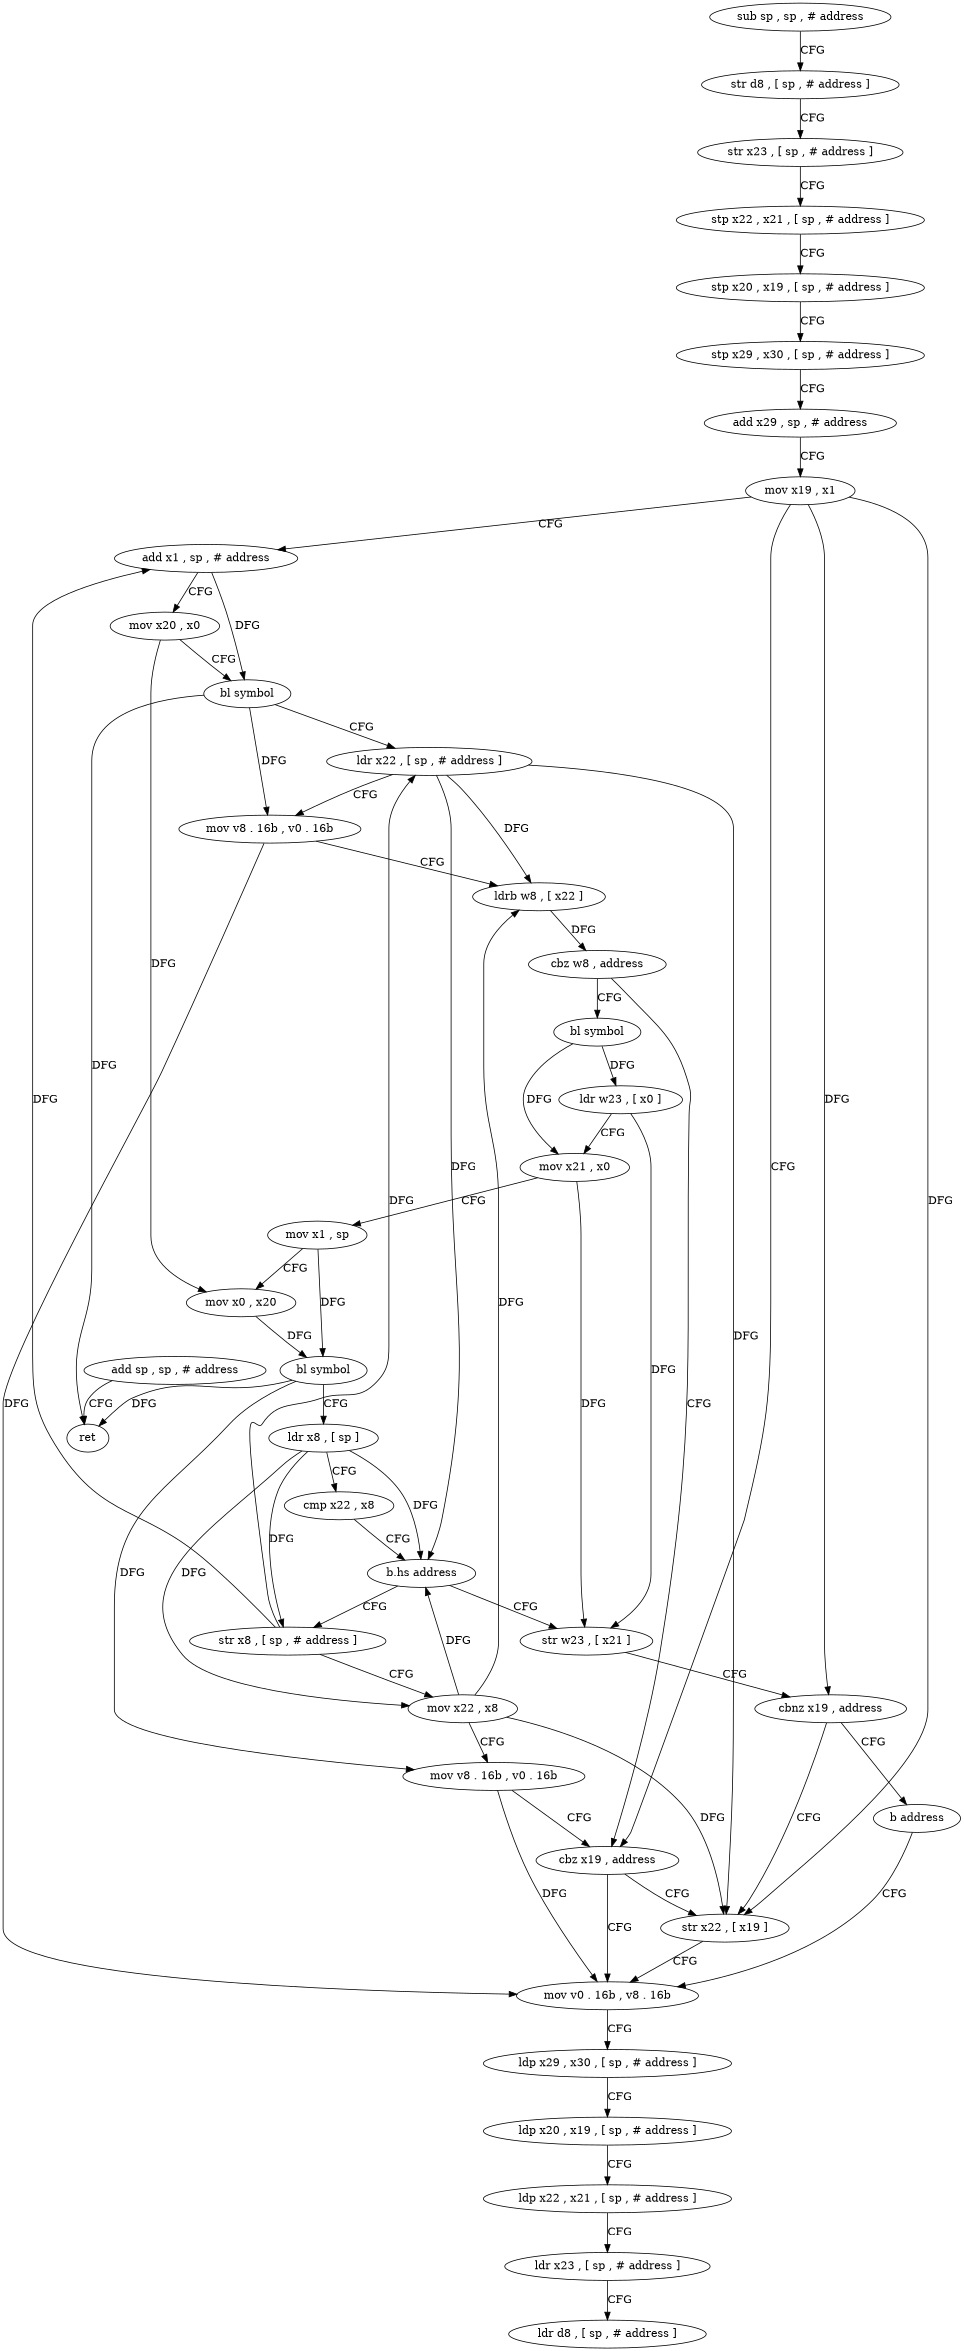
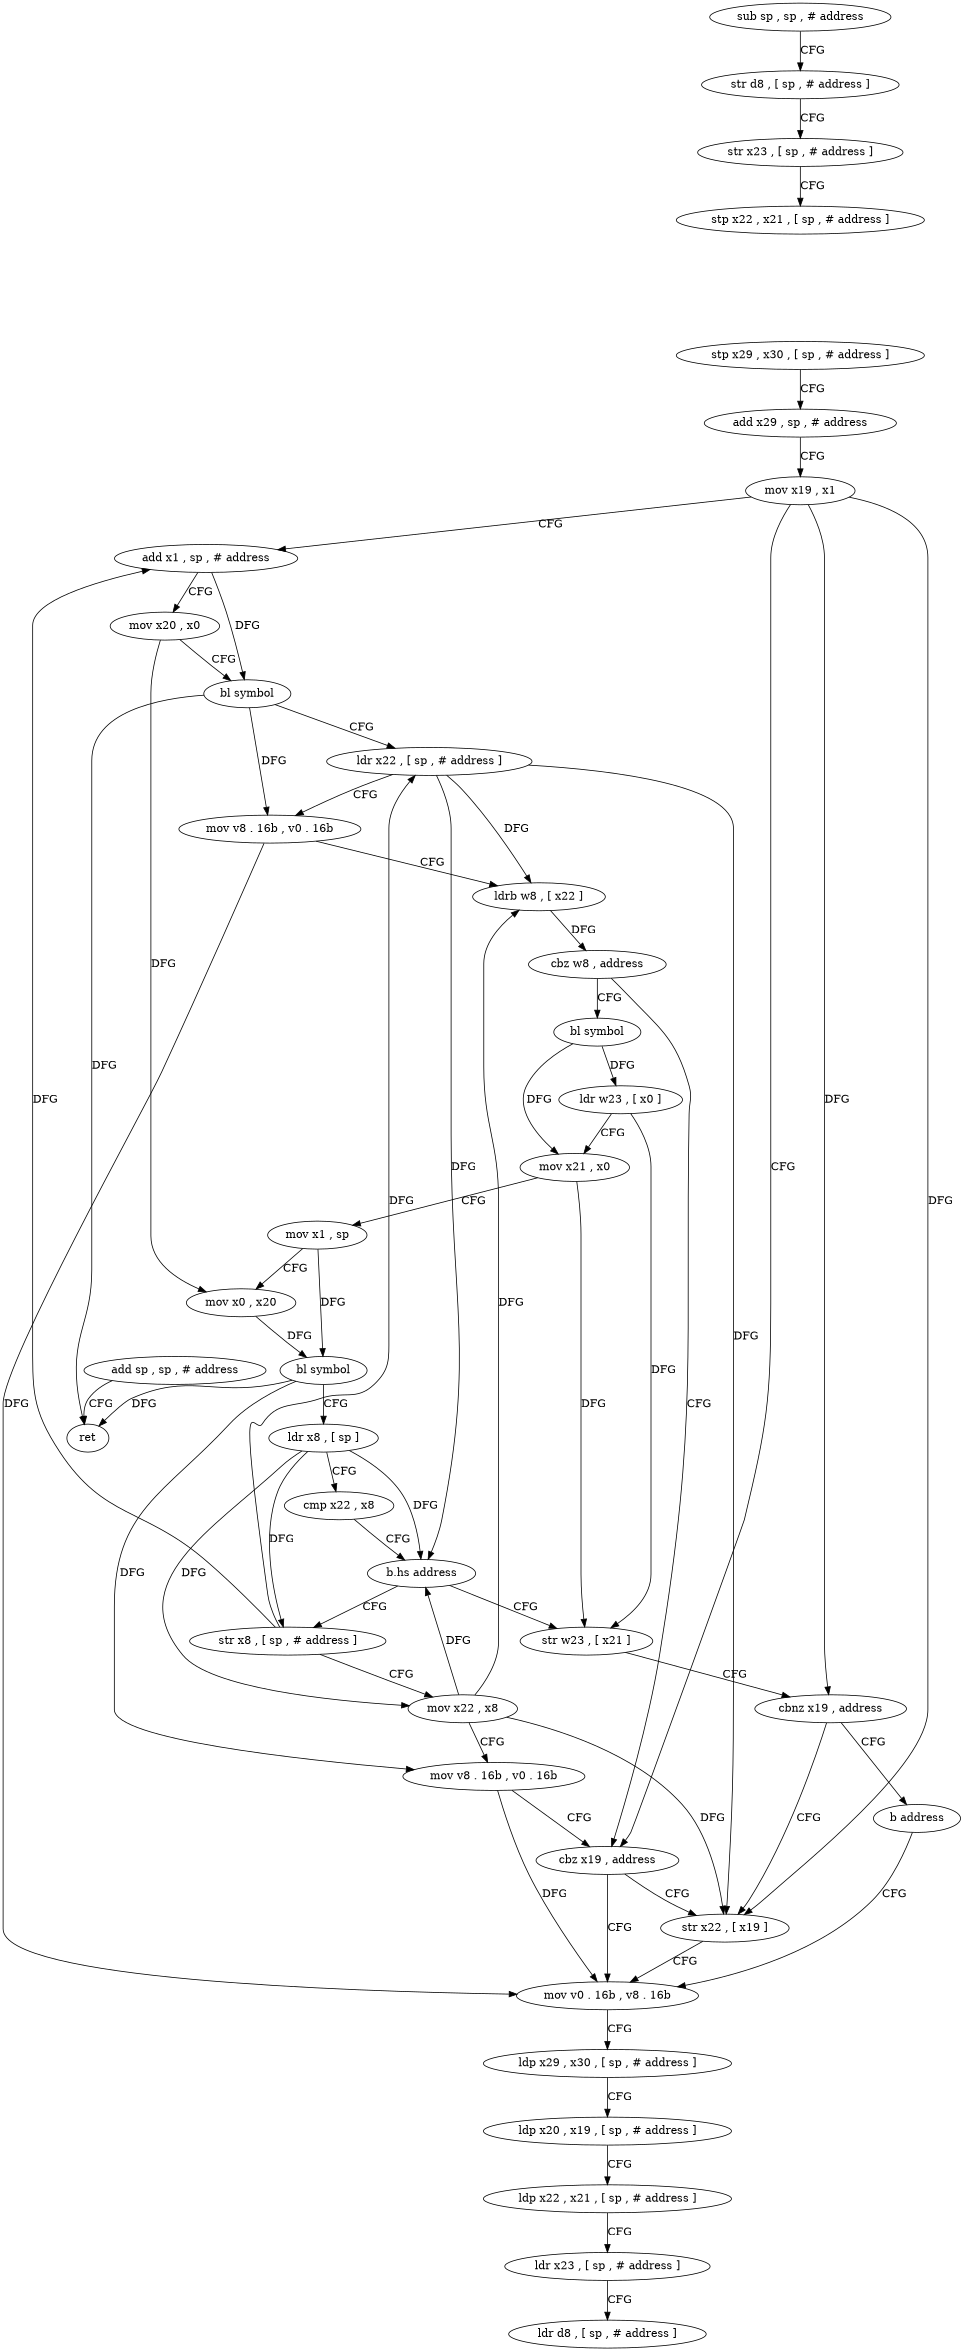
  digraph {
    n1 [label="sub sp , sp , # address"]
    n2 [label="str d8 , [ sp , # address ]"]
    n3 [label="str x23 , [ sp , # address ]"]
    n4 [label="stp x22 , x21 , [ sp , # address ]"]
-   n5 [label="stp x20 , x19 , [ sp , # address ]"]
    n6 [label="stp x29 , x30 , [ sp , # address ]"]
    n7 [label="add x29 , sp , # address"]
    n8 [label="mov x19 , x1"]
    n9 [label="add x1 , sp , # address"]
    n10 [label="cbz x19 , address"]
    n11 [label="str x22 , [ x19 ]"]
    n12 [label="cbnz x19 , address"]
    n13 [label="mov x20 , x0"]
    n14 [label="bl symbol"]
    n15 [label="mov v0 . 16b , v8 . 16b"]
    n16 [label="b address"]
    n17 [label="mov x0 , x20"]
    n18 [label="ldr x22 , [ sp , # address ]"]
    n19 [label="mov v8 . 16b , v0 . 16b"]
    n20 [label=ret]
    n21 [label="bl symbol"]
    n22 [label="ldrb w8 , [ x22 ]"]
    n23 [label="b.hs address"]
    n24 [label="cbz w8 , address"]
    n25 [label="str w23 , [ x21 ]"]
    n26 [label="str x8 , [ sp , # address ]"]
    n27 [label="ldp x29 , x30 , [ sp , # address ]"]
    n28 [label="bl symbol"]
    n29 [label="ldr w23 , [ x0 ]"]
    n30 [label="mov x21 , x0"]
    n31 [label="mov x1 , sp"]
    n32 [label="ldp x20 , x19 , [ sp , # address ]"]
    n33 [label="ldr x8 , [ sp ]"]
    n34 [label="mov v8 . 16b , v0 . 16b"]
    n35 [label="cmp x22 , x8"]
    n36 [label="mov x22 , x8"]
    n37 [label="ldp x22 , x21 , [ sp , # address ]"]
    n38 [label="ldr x23 , [ sp , # address ]"]
    n39 [label="ldr d8 , [ sp , # address ]"]
    n40 [label="add sp , sp , # address"]
    n1 -> n2 [label=CFG]
    n2 -> n3 [label=CFG]
    n3 -> n4 [label=CFG]
-   n4 -> n5 [label=CFG]
-   n5 -> n6 [label=CFG]
    n6 -> n7 [label=CFG]
    n7 -> n8 [label=CFG]
    n8 -> n9 [label=CFG]
    n8 -> n10 [label=CFG]
    n8 -> n11 [label=DFG]
    n8 -> n12 [label=DFG]
    n9 -> n13 [label=CFG]
    n9 -> n14 [label=DFG]
    n10 -> n11 [label=CFG]
    n10 -> n15 [label=CFG]
    n11 -> n15 [label=CFG]
    n12 -> n11 [label=CFG]
    n12 -> n16 [label=CFG]
    n13 -> n14 [label=CFG]
    n13 -> n17 [label=DFG]
    n14 -> n18 [label=CFG]
    n14 -> n19 [label=DFG]
    n14 -> n20 [label=DFG]
    n15 -> n27 [label=CFG]
    n16 -> n15 [label=CFG]
    n17 -> n21 [label=DFG]
    n18 -> n11 [label=DFG]
    n18 -> n19 [label=CFG]
    n18 -> n22 [label=DFG]
    n18 -> n23 [label=DFG]
    n19 -> n15 [label=DFG]
    n19 -> n22 [label=CFG]
    n21 -> n20 [label=DFG]
    n21 -> n33 [label=CFG]
    n21 -> n34 [label=DFG]
    n22 -> n24 [label=DFG]
    n23 -> n25 [label=CFG]
    n23 -> n26 [label=CFG]
    n24 -> n10 [label=CFG]
    n24 -> n28 [label=CFG]
    n25 -> n12 [label=CFG]
    n26 -> n9 [label=DFG]
    n26 -> n18 [label=DFG]
    n26 -> n36 [label=CFG]
    n27 -> n32 [label=CFG]
    n28 -> n29 [label=DFG]
    n28 -> n30 [label=DFG]
    n29 -> n25 [label=DFG]
    n29 -> n30 [label=CFG]
    n30 -> n25 [label=DFG]
    n30 -> n31 [label=CFG]
    n31 -> n17 [label=CFG]
    n31 -> n21 [label=DFG]
    n32 -> n37 [label=CFG]
    n33 -> n23 [label=DFG]
    n33 -> n26 [label=DFG]
    n33 -> n35 [label=CFG]
    n33 -> n36 [label=DFG]
    n34 -> n10 [label=CFG]
    n34 -> n15 [label=DFG]
    n35 -> n23 [label=CFG]
    n36 -> n11 [label=DFG]
    n36 -> n22 [label=DFG]
    n36 -> n23 [label=DFG]
    n36 -> n34 [label=CFG]
    n37 -> n38 [label=CFG]
    n38 -> n39 [label=CFG]
    n40 -> n20 [label=CFG]
  }
